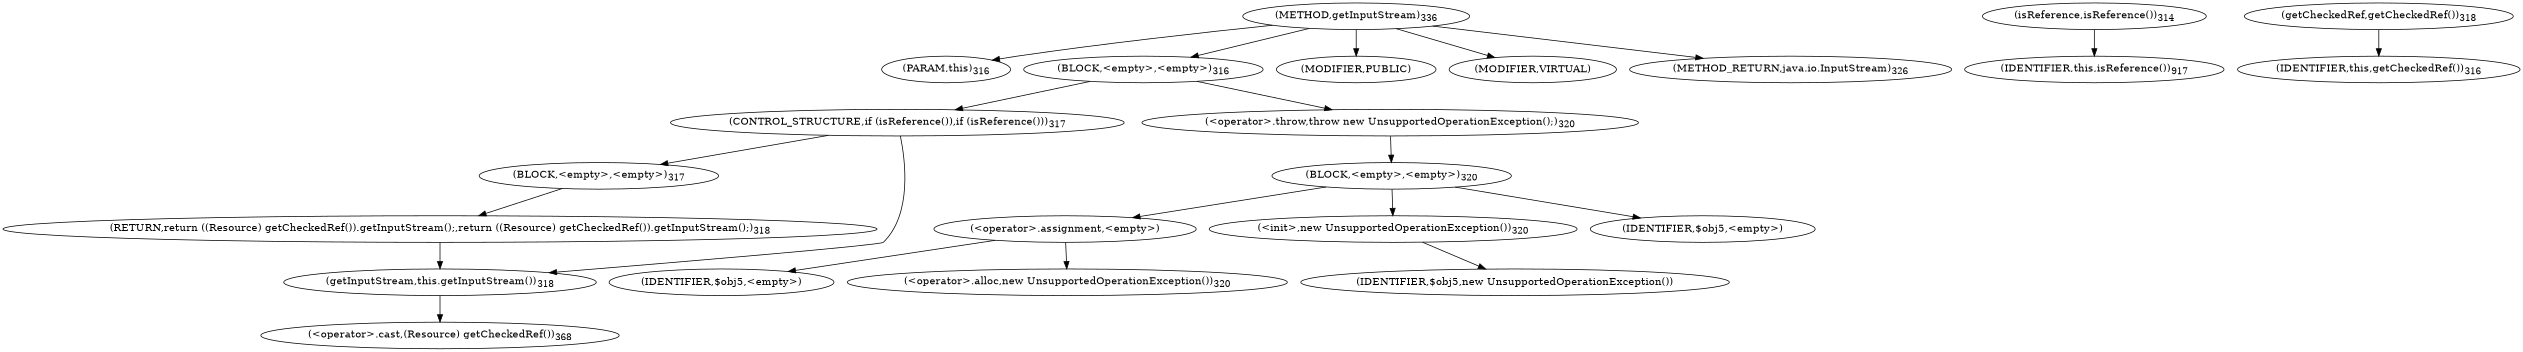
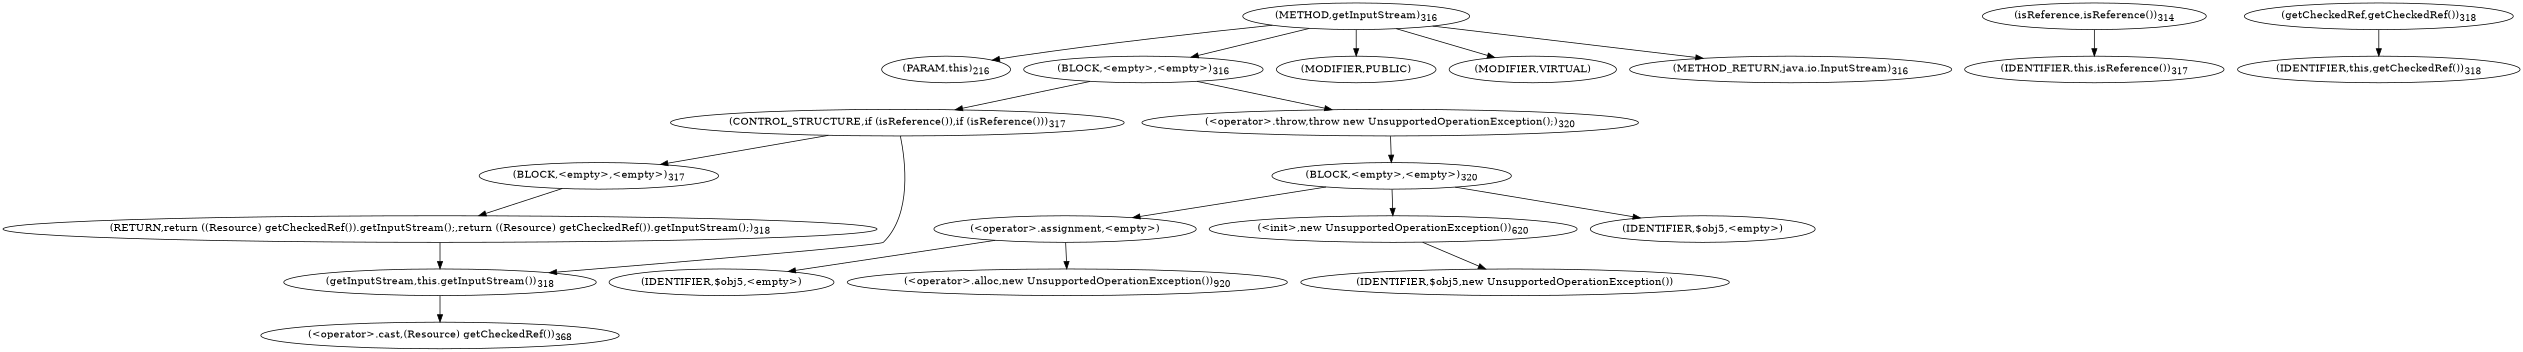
  digraph {
-   n1 [label=<(METHOD,getInputStream)<SUB>336</SUB>>]
-   n2 [label=<(PARAM,this)<SUB>316</SUB>>]
+   n1 [label=<(METHOD,getInputStream)<SUB>316</SUB>>]
+   n2 [label=<(PARAM,this)<SUB>216</SUB>>]
    n3 [label=<(BLOCK,&lt;empty&gt;,&lt;empty&gt;)<SUB>316</SUB>>]
    n4 [label=<(MODIFIER,PUBLIC)>]
    n5 [label=<(MODIFIER,VIRTUAL)>]
-   n6 [label=<(METHOD_RETURN,java.io.InputStream)<SUB>326</SUB>>]
+   n6 [label=<(METHOD_RETURN,java.io.InputStream)<SUB>316</SUB>>]
    n7 [label=<(CONTROL_STRUCTURE,if (isReference()),if (isReference()))<SUB>317</SUB>>]
    n8 [label=<(&lt;operator&gt;.throw,throw new UnsupportedOperationException();)<SUB>320</SUB>>]
    n9 [label=<(BLOCK,&lt;empty&gt;,&lt;empty&gt;)<SUB>317</SUB>>]
    n10 [label=<(getInputStream,this.getInputStream())<SUB>318</SUB>>]
    n11 [label=<(BLOCK,&lt;empty&gt;,&lt;empty&gt;)<SUB>320</SUB>>]
    n12 [label=<(isReference,isReference())<SUB>314</SUB>>]
-   n13 [label=<(IDENTIFIER,this,isReference())<SUB>917</SUB>>]
+   n13 [label=<(IDENTIFIER,this,isReference())<SUB>317</SUB>>]
    n14 [label=<(RETURN,return ((Resource) getCheckedRef()).getInputStream();,return ((Resource) getCheckedRef()).getInputStream();)<SUB>318</SUB>>]
    n15 [label=<(&lt;operator&gt;.cast,(Resource) getCheckedRef())<SUB>368</SUB>>]
    n16 [label=<(getCheckedRef,getCheckedRef())<SUB>318</SUB>>]
-   n17 [label=<(IDENTIFIER,this,getCheckedRef())<SUB>316</SUB>>]
+   n17 [label=<(IDENTIFIER,this,getCheckedRef())<SUB>318</SUB>>]
    n18 [label=<(&lt;operator&gt;.assignment,&lt;empty&gt;)>]
-   n19 [label=<(&lt;init&gt;,new UnsupportedOperationException())<SUB>320</SUB>>]
+   n19 [label=<(&lt;init&gt;,new UnsupportedOperationException())<SUB>620</SUB>>]
    n20 [label=<(IDENTIFIER,$obj5,&lt;empty&gt;)>]
    n21 [label=<(IDENTIFIER,$obj5,&lt;empty&gt;)>]
-   n22 [label=<(&lt;operator&gt;.alloc,new UnsupportedOperationException())<SUB>320</SUB>>]
+   n22 [label=<(&lt;operator&gt;.alloc,new UnsupportedOperationException())<SUB>920</SUB>>]
    n23 [label=<(IDENTIFIER,$obj5,new UnsupportedOperationException())>]
    n1 -> n2
    n1 -> n3
    n1 -> n4
    n1 -> n5
    n1 -> n6
    n3 -> n7
    n3 -> n8
    n7 -> n9
    n7 -> n10
    n8 -> n11
    n9 -> n14
    n10 -> n15
    n11 -> n18
    n11 -> n19
    n11 -> n20
    n12 -> n13
    n14 -> n10
    n16 -> n17
    n18 -> n21
    n18 -> n22
    n19 -> n23
  }
